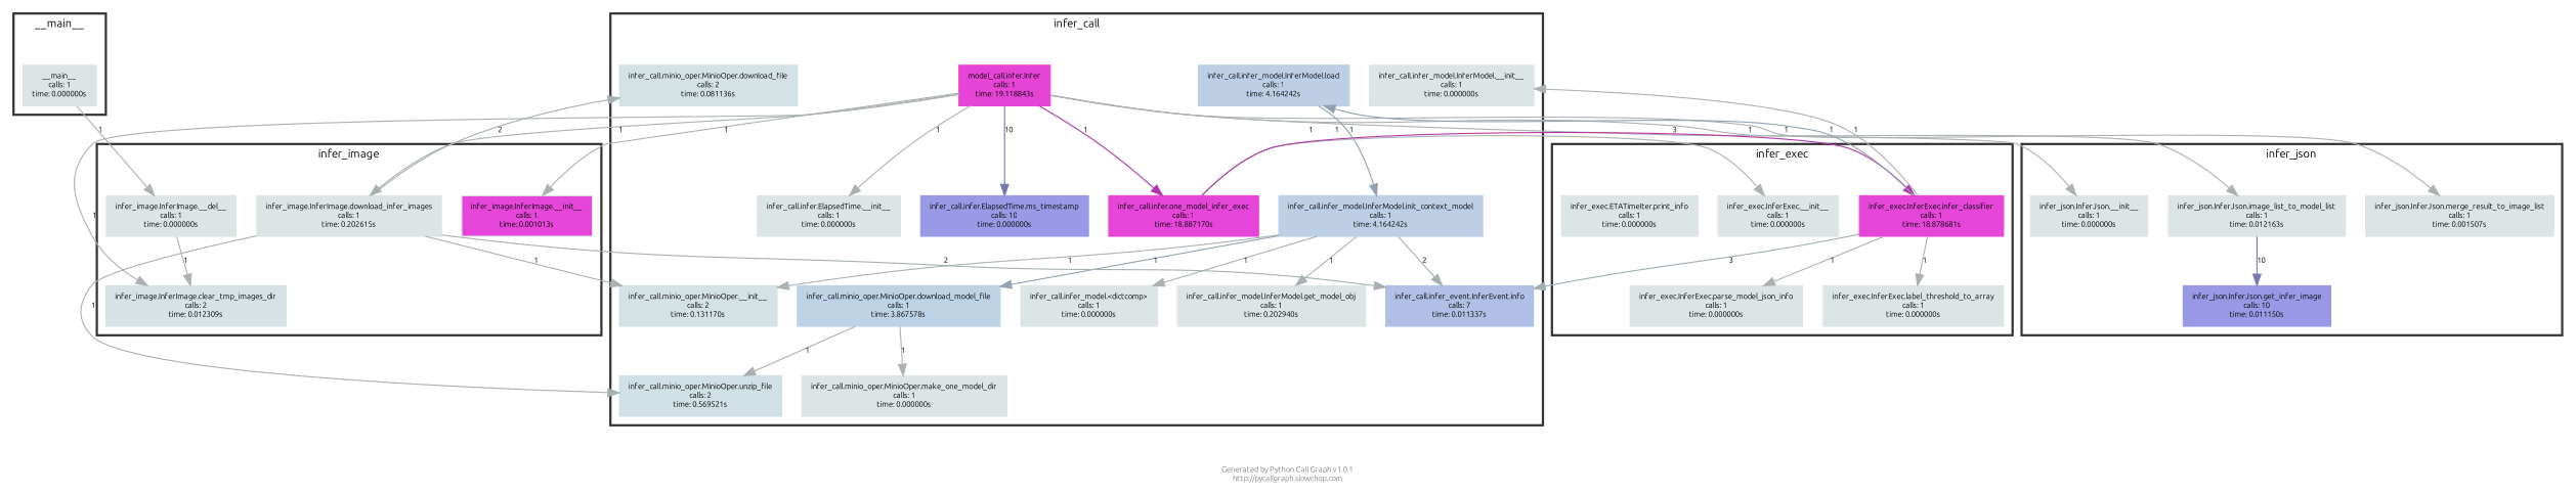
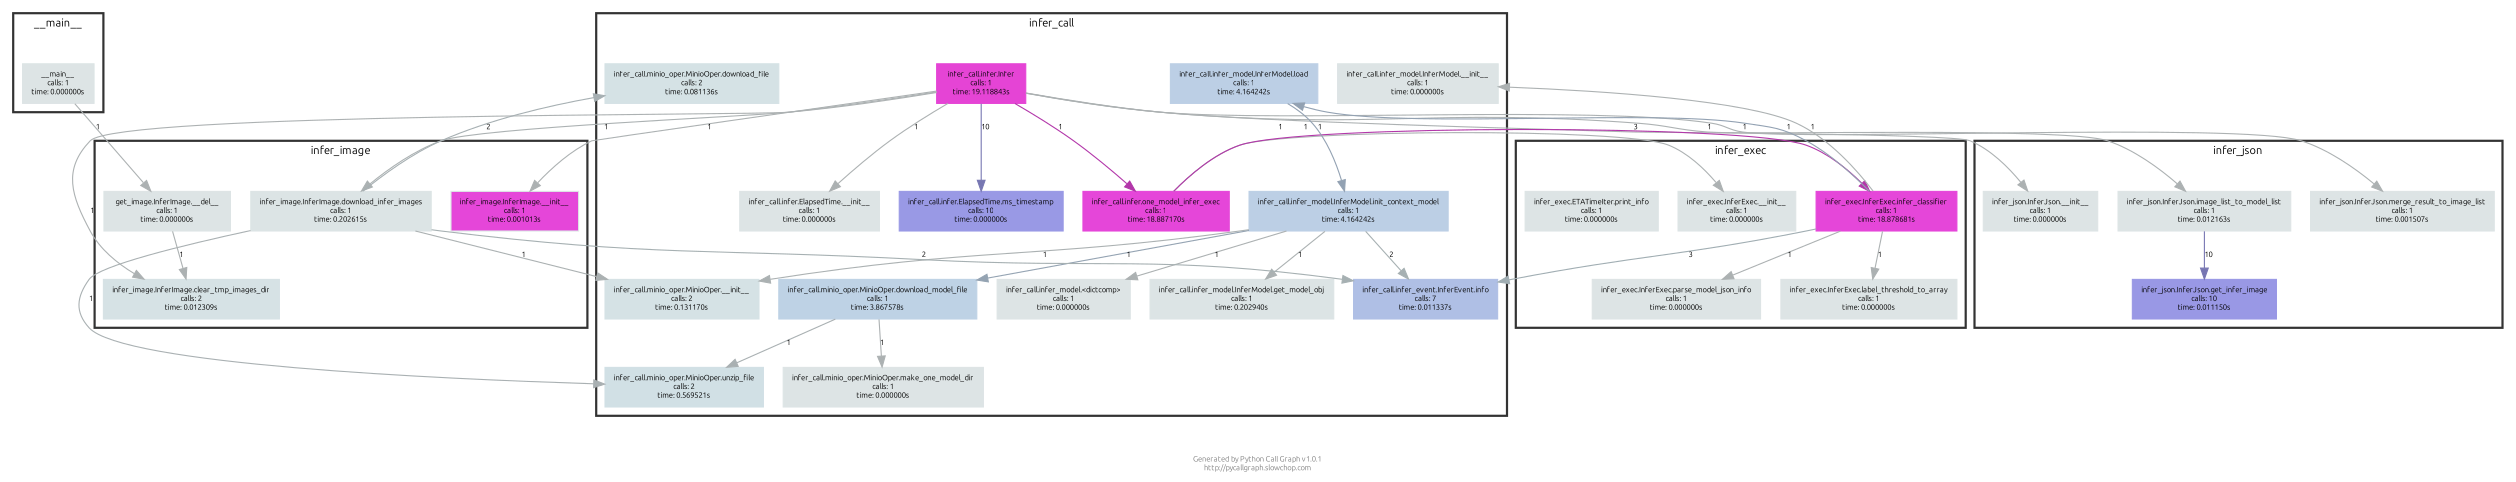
  digraph {
    fontcolor="#0000007f"
    fontname=Ubuntu
    fontsize=7
    label="Generated by Python Call Graph v1.0.1\nhttp://pycallgraph.slowchop.com"
    node [color="#dde4e5ff" fontcolor="#000000ff" fontname=Ubuntu fontsize=7 shape=rect style=filled]
    edge [color="#acb1b2ff" fontcolor="#000000ff" fontname=Ubuntu fontsize=7]
    n1 [label="__main__\ncalls: 1\ntime: 0.000000s"]
-   n2 [color="#e544d5ff" label="model_call.infer.Infer\ncalls: 1\ntime: 19.118843s"]
+   n2 [color="#e544d5ff" label="infer_call.infer.Infer\ncalls: 1\ntime: 19.118843s"]
    n3 [label="infer_call.infer.ElapsedTime.__init__\ncalls: 1\ntime: 0.000000s"]
    n4 [color="#9999e5ff" label="infer_call.infer.ElapsedTime.ms_timestamp\ncalls: 10\ntime: 0.000000s"]
    n5 [color="#d5e2e5ff" label="infer_call.minio_oper.MinioOper.__init__\ncalls: 2\ntime: 0.131170s"]
    n6 [color="#d5e2e5ff" label="infer_call.minio_oper.MinioOper.download_file\ncalls: 2\ntime: 0.081136s"]
    n7 [color="#d1e0e5ff" label="infer_call.minio_oper.MinioOper.unzip_file\ncalls: 2\ntime: 0.569521s"]
    n8 [color="#afbfe5ff" label="infer_call.infer_event.InferEvent.info\ncalls: 7\ntime: 0.011337s"]
    n9 [color="#e546d9ff" label="infer_call.infer.one_model_infer_exec\ncalls: 1\ntime: 18.887170s"]
    n10 [label="infer_call.infer_model.InferModel.__init__\ncalls: 1\ntime: 0.000000s"]
    n11 [color="#bccfe5ff" label="infer_call.infer_model.InferModel.load\ncalls: 1\ntime: 4.164242s"]
    n12 [color="#bccfe5ff" label="infer_call.infer_model.InferModel.init_context_model\ncalls: 1\ntime: 4.164242s"]
    n13 [color="#bed2e5ff" label="infer_call.minio_oper.MinioOper.download_model_file\ncalls: 1\ntime: 3.867578s"]
    n14 [label="infer_call.minio_oper.MinioOper.make_one_model_dir\ncalls: 1\ntime: 0.000000s"]
    n15 [label="infer_call.infer_model.<dictcomp>\ncalls: 1\ntime: 0.000000s"]
    n16 [color="#dce4e5ff" label="infer_call.infer_model.InferModel.get_model_obj\ncalls: 1\ntime: 0.202940s"]
    n17 [fillcolor="#e546d9ff" label="infer_image.InferImage.__init__\ncalls: 1\ntime: 0.001013s"]
    n18 [color="#dce4e5ff" label="infer_image.InferImage.download_infer_images\ncalls: 1\ntime: 0.202615s"]
    n19 [color="#d6e2e5ff" label="infer_image.InferImage.clear_tmp_images_dir\ncalls: 2\ntime: 0.012309s"]
-   n20 [label="infer_image.InferImage.__del__\ncalls: 1\ntime: 0.000000s"]
+   n20 [label="get_image.InferImage.__del__\ncalls: 1\ntime: 0.000000s"]
    n21 [label="infer_json.InferJson.__init__\ncalls: 1\ntime: 0.000000s"]
    n22 [label="infer_json.InferJson.image_list_to_model_list\ncalls: 1\ntime: 0.012163s"]
    n23 [color="#9998e5ff" label="infer_json.InferJson.get_infer_image\ncalls: 10\ntime: 0.011150s"]
    n24 [label="infer_json.InferJson.merge_result_to_image_list\ncalls: 1\ntime: 0.001507s"]
    n25 [label="infer_exec.InferExec.__init__\ncalls: 1\ntime: 0.000000s"]
    n26 [color="#e546d9ff" label="infer_exec.InferExec.infer_classifier\ncalls: 1\ntime: 18.878681s"]
    n27 [label="infer_exec.InferExec.parse_model_json_info\ncalls: 1\ntime: 0.000000s"]
    n28 [label="infer_exec.InferExec.label_threshold_to_array\ncalls: 1\ntime: 0.000000s"]
    n29 [label="infer_exec.ETATimeIter.print_info\ncalls: 1\ntime: 0.000000s"]
    subgraph cluster_1 {
      color="#000000cc"
      fontcolor=black
      fontsize=10
      label=__main__
      style=bold
      n1
    }
    subgraph cluster_2 {
      color="#000000cc"
      fontcolor=black
      fontsize=10
      label=infer_call
      style=bold
      n2
      n3
      n4
      n5
      n6
      n7
      n8
      n9
      n10
      n11
      n12
      n13
      n14
      n15
      n16
    }
    subgraph cluster_3 {
      color="#000000cc"
      fontcolor=black
      fontsize=10
      label=infer_json
      style=bold
      n21
      n22
      n23
      n24
    }
    subgraph cluster_4 {
      color="#000000cc"
      fontcolor=black
      fontsize=10
      label=infer_exec
      style=bold
      n25
      n26
      n27
      n28
      n29
    }
    subgraph cluster_5 {
      color="#000000cc"
      fontcolor=black
      fontsize=10
      label=infer_image
      style=bold
      n17
      n18
      n19
      n20
    }
    n1 -> n20 [label=1]
    n2 -> n3 [label=1]
    n2 -> n4 [color="#7777b2ff" label=10]
    n2 -> n9 [color="#b236a9ff" label=1]
    n2 -> n17 [label=1]
    n2 -> n18 [color="#abb1b2ff" label=1]
    n2 -> n19 [label=1]
    n2 -> n21 [label=3]
    n2 -> n22 [label=1]
    n2 -> n24 [label=1]
    n9 -> n25 [label=1]
    n9 -> n26 [color="#b237a9ff" label=1]
    n11 -> n12 [color="#92a1b2ff" label=1]
    n12 -> n5 [color="#abb1b2ff" label=1]
    n12 -> n8 [color="#a6b0b2ff" label=2]
    n12 -> n13 [color="#94a3b2ff" label=1]
    n12 -> n15 [label=1]
    n12 -> n16 [color="#abb1b2ff" label=1]
    n13 -> n7 [color="#a9b0b2ff" label=1]
    n13 -> n14 [label=1]
    n18 -> n5 [color="#abb1b2ff" label=1]
    n18 -> n6 [color="#a6afb2ff" label=2]
    n18 -> n7 [color="#a9b0b2ff" label=1]
    n18 -> n8 [color="#a6b0b2ff" label=2]
    n20 -> n19 [label=1]
    n22 -> n23 [color="#7776b2ff" label=10]
    n26 -> n8 [color="#a0adb2ff" label=3]
    n26 -> n10 [label=1]
    n26 -> n11 [color="#92a1b2ff" label=1]
    n26 -> n27 [label=1]
    n26 -> n28 [label=1]
  }
